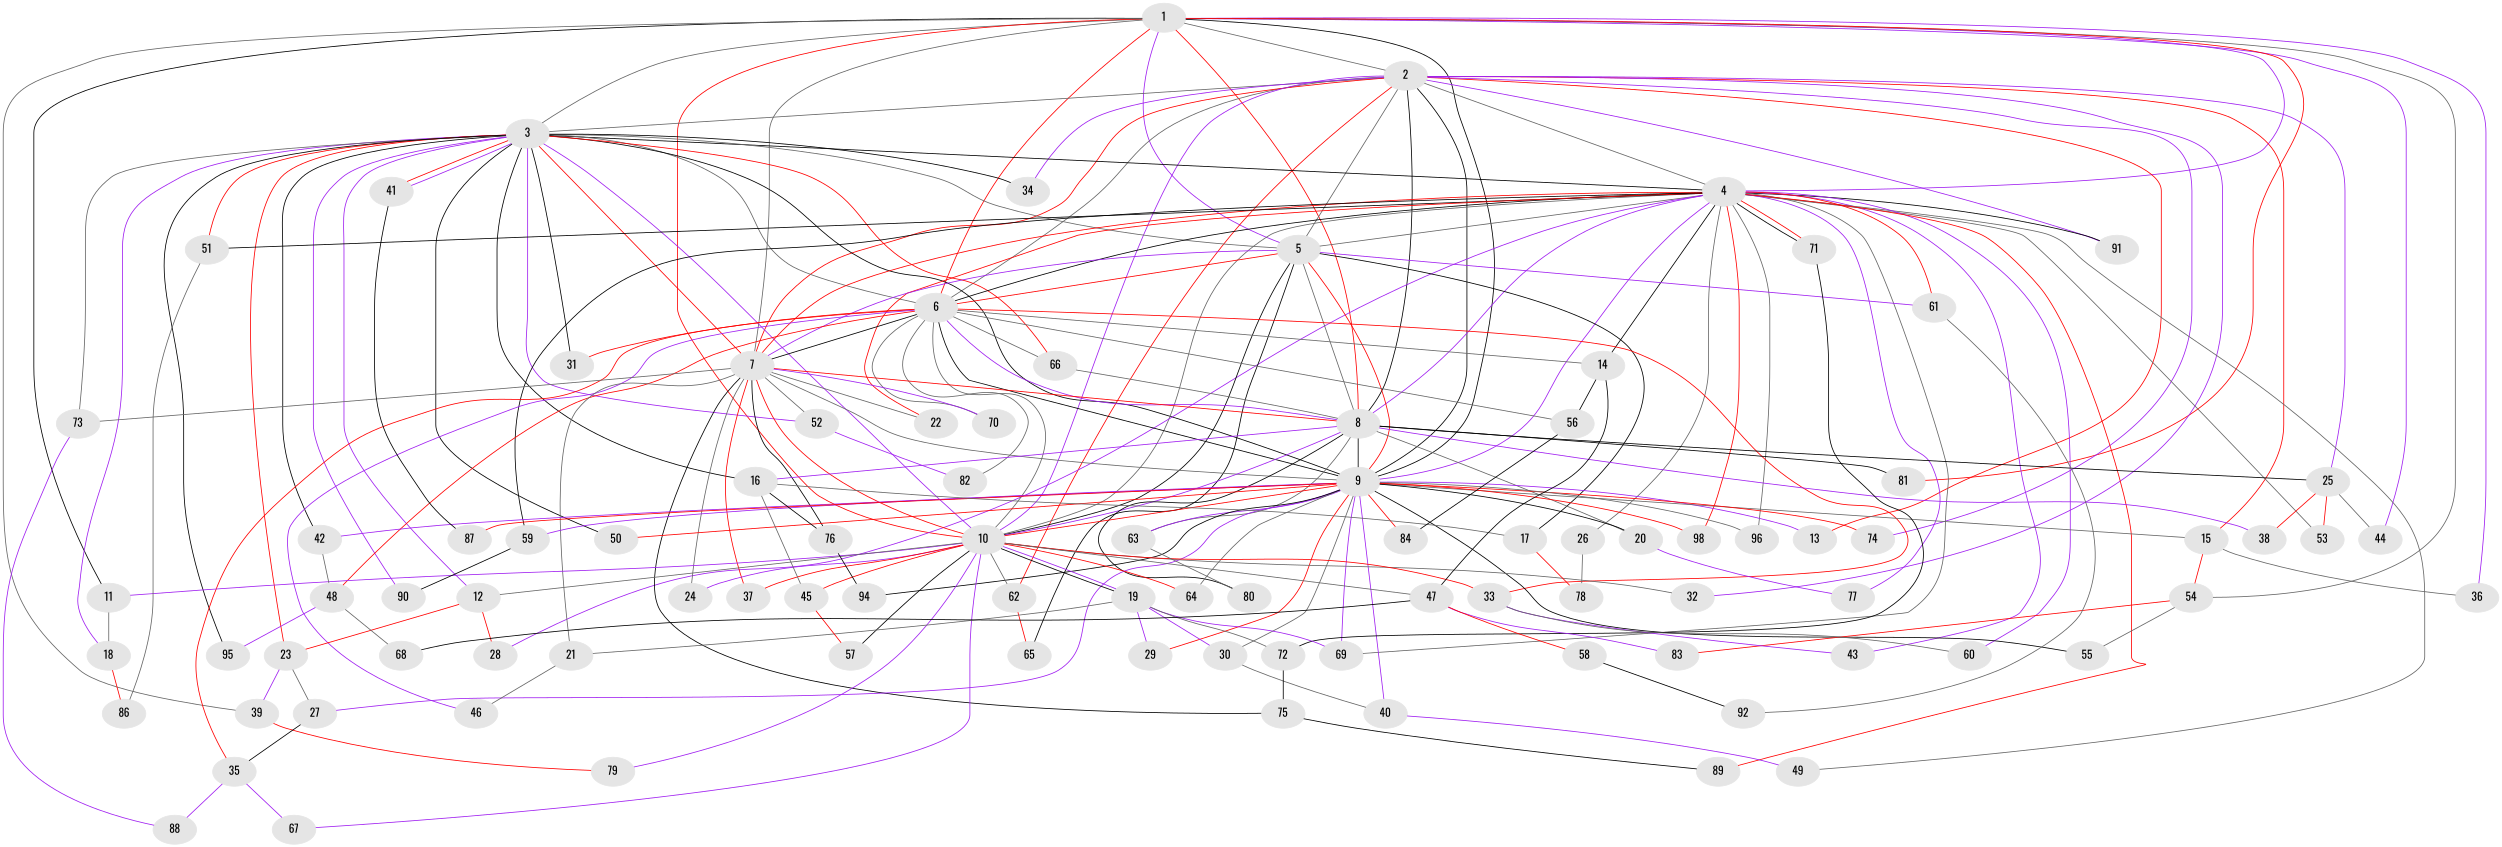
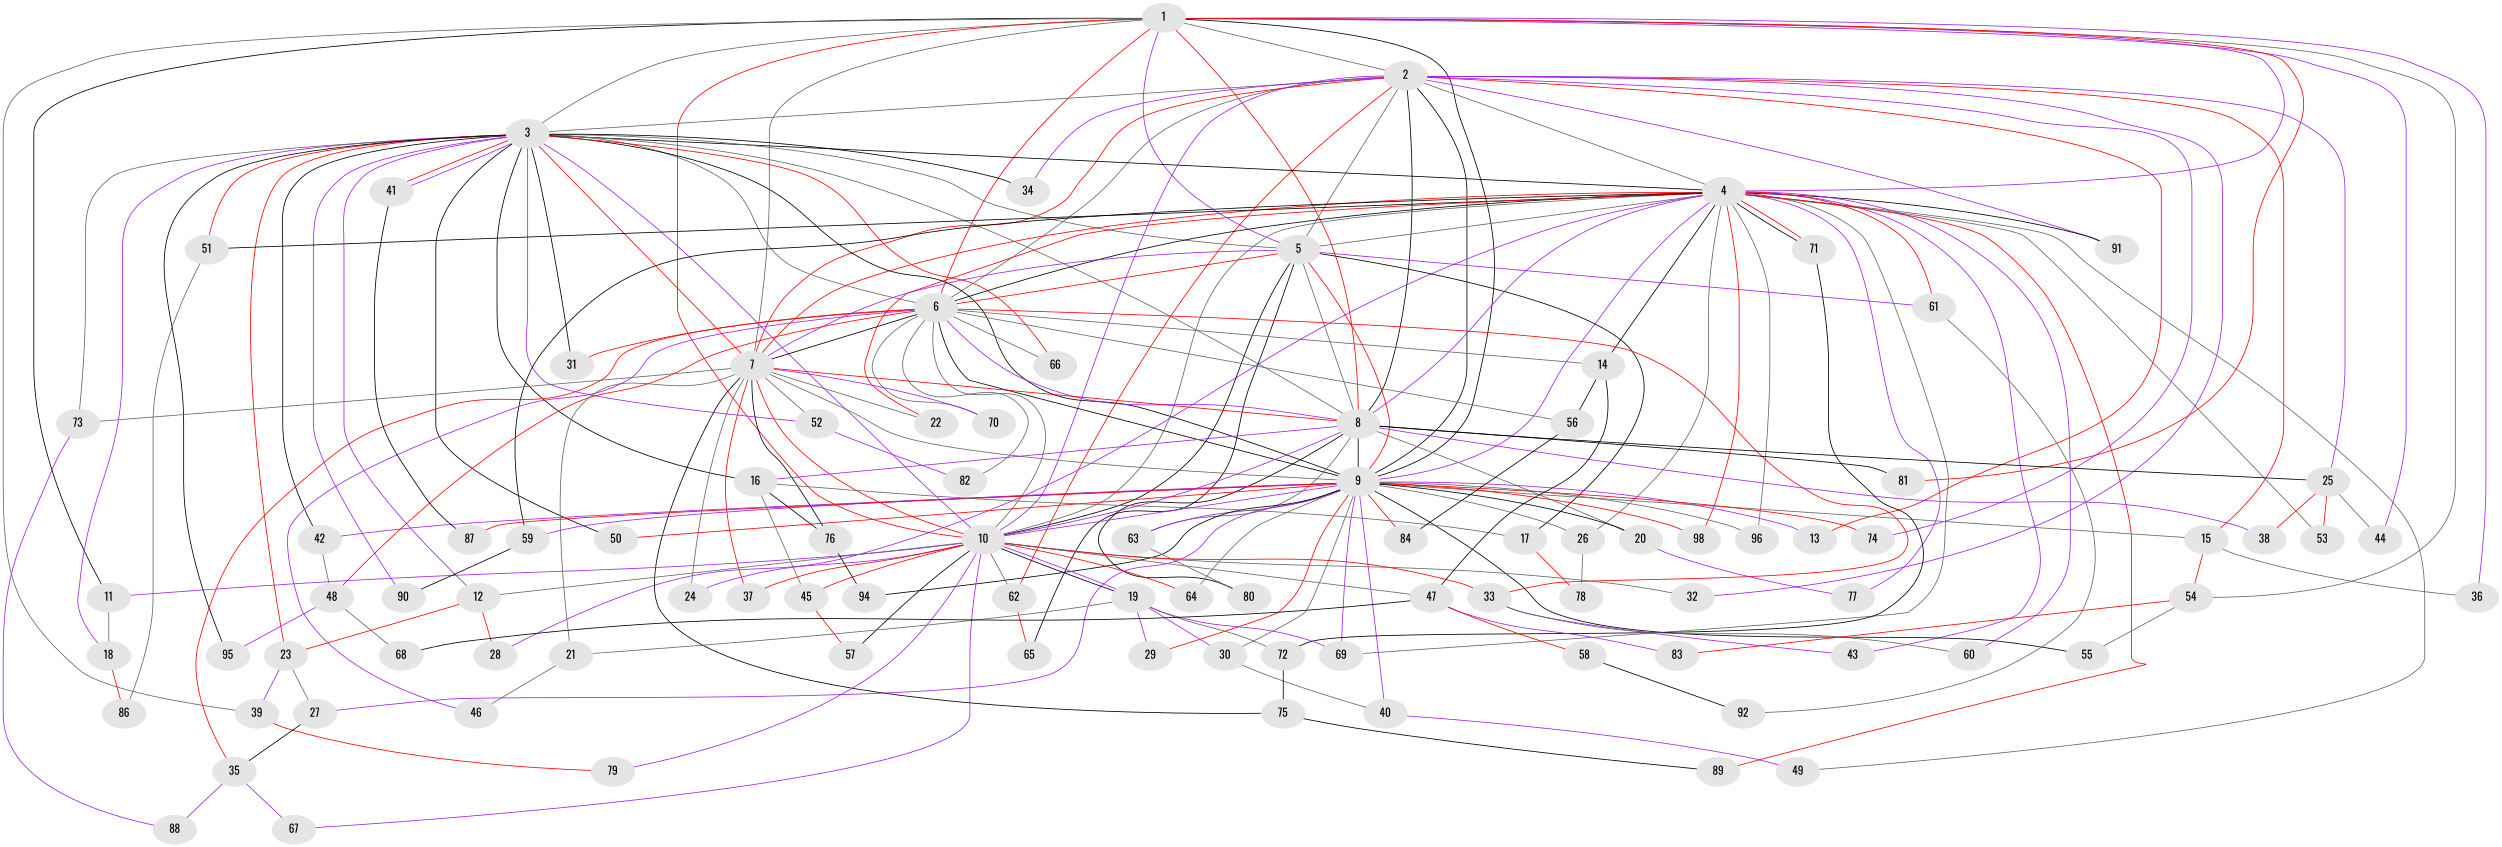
  graph {
    fontname=Oswald
    node [color=gray90 fontname=Oswald style=filled]
    edge [color=gray40 fontname=Oswald]
    1
    2
    3
    4
    5
    6
    7
    8
    9
    10
    11
    36
    39
    44
    54
    81
    13
    15
    25
    32
    34
    62
    74
    91
    12
    16
    18
    23
    31
    41
    42
    50
    51
    52
    66
    73
    90
    95
    14
    22
    26
    28
    43
    49
    53
    59
    60
    61
    69
    71
    77
    89
    n53 [label=98]
    96
    17
    65
    33
    35
    46
    48
    56
    70
    82
    21
    24
    37
    75
    76
    20
    38
    63
    80
    27
    29
    30
    40
    55
    64
    84
    87
    94
    19
    45
    47
    57
    67
    79
    83
    86
    88
    78
    92
    72
    68
    58
    1 -- 2
    1 -- 3
    1 -- 4 [color=purple]
    1 -- 5 [color=purple]
    1 -- 6 [color=red]
    1 -- 7
    1 -- 8 [color=red]
    1 -- 9 [color=black]
    1 -- 10 [color=red]
    1 -- 11 [color=black]
    1 -- 36 [color=purple]
    1 -- 39
    1 -- 44 [color=purple]
    1 -- 54
    1 -- 81 [color=red]
    2 -- 3
    2 -- 4
    2 -- 5
    2 -- 6
    2 -- 7 [color=red]
    2 -- 8 [color=black]
    2 -- 9 [color=black]
    2 -- 10 [color=purple]
    2 -- 13 [color=red]
    2 -- 15 [color=red]
    2 -- 25 [color=purple]
    2 -- 32 [color=purple]
    2 -- 34 [color=purple]
    2 -- 62 [color=red]
    2 -- 74 [color=purple]
    2 -- 91 [color=purple]
    3 -- 4 [color=black]
    3 -- 5
    3 -- 6
    3 -- 7 [color=red]
-   66 -- 8
+   3 -- 8
    3 -- 9 [color=black]
    3 -- 10 [color=purple]
    3 -- 34 [color=black]
    3 -- 12 [color=purple]
    3 -- 16 [color=black]
    3 -- 18 [color=purple]
    3 -- 23 [color=red]
    3 -- 31 [color=black]
    3 -- 41 [color=red]
    3 -- 41 [color=purple]
    3 -- 42 [color=black]
    3 -- 50 [color=black]
    3 -- 51 [color=red]
    3 -- 52 [color=purple]
    3 -- 66 [color=red]
    3 -- 73
    3 -- 90 [color=purple]
    3 -- 95 [color=black]
    4 -- 5
    4 -- 6 [color=black]
    4 -- 7 [color=red]
    4 -- 8 [color=purple]
    4 -- 9 [color=purple]
    4 -- 10
    4 -- 91 [color=black]
    4 -- 51 [color=black]
    4 -- 14 [color=black]
    4 -- 22 [color=red]
    4 -- 26
    4 -- 28 [color=purple]
    4 -- 43 [color=purple]
    4 -- 49
    4 -- 53
    4 -- 59 [color=black]
    4 -- 60 [color=purple]
    4 -- 61 [color=red]
    4 -- 69
    4 -- 71 [color=black]
    4 -- 71 [color=red]
    4 -- 77 [color=purple]
    4 -- 89 [color=red]
    4 -- n53 [color=red]
    4 -- 96
    5 -- 6 [color=red]
    5 -- 7 [color=purple]
    5 -- 8
    5 -- 9 [color=red]
    5 -- 10 [color=black]
    5 -- 61 [color=purple]
    5 -- 17 [color=black]
    5 -- 65 [color=black]
    6 -- 7 [color=black]
    6 -- 8 [color=purple]
    6 -- 9 [color=black]
    6 -- 10
    6 -- 31 [color=red]
    6 -- 66
    6 -- 14
    6 -- 33 [color=red]
    6 -- 35 [color=red]
    6 -- 46 [color=purple]
    6 -- 48 [color=red]
    6 -- 56
    6 -- 70
    6 -- 82
    7 -- 8 [color=red]
    7 -- 9
    7 -- 10 [color=red]
    7 -- 52
    7 -- 73
    7 -- 22
    7 -- 70 [color=purple]
    7 -- 21
    7 -- 24
    7 -- 37 [color=red]
    7 -- 75 [color=black]
    7 -- 76 [color=black]
    8 -- 9 [color=black]
    8 -- 10 [color=purple]
    8 -- 81 [color=black]
    8 -- 25 [color=black]
    8 -- 16 [color=purple]
    8 -- 20
    8 -- 38 [color=purple]
    8 -- 63
    8 -- 80 [color=black]
-   9 -- 10 [color=red]
+   9 -- 10 [color=purple]
    9 -- 13 [color=purple]
    9 -- 15
    9 -- 74 [color=red]
    9 -- 42 [color=purple]
    9 -- 50 [color=red]
+   9 -- 26
    9 -- 59 [color=purple]
    9 -- 69 [color=purple]
    9 -- n53 [color=red]
    9 -- 96
    9 -- 20 [color=black]
    9 -- 63 [color=purple]
    9 -- 27 [color=purple]
    9 -- 29 [color=red]
    9 -- 30
    9 -- 40 [color=purple]
    9 -- 55 [color=black]
    9 -- 64
    9 -- 84 [color=red]
    9 -- 87 [color=red]
    9 -- 94 [color=black]
    10 -- 11 [color=purple]
    10 -- 32
    10 -- 62
    10 -- 12
    10 -- 33 [color=red]
    10 -- 24 [color=purple]
    10 -- 37 [color=red]
    10 -- 64 [color=red]
    10 -- 19 [color=black]
    10 -- 19 [color=purple]
    10 -- 45 [color=red]
    10 -- 47
    10 -- 57 [color=black]
    10 -- 67 [color=purple]
    10 -- 79 [color=purple]
    11 -- 18
    39 -- 79 [color=red]
    54 -- 55
    54 -- 83 [color=red]
    15 -- 36
    15 -- 54 [color=red]
    25 -- 44
    25 -- 53 [color=red]
    25 -- 38 [color=red]
    62 -- 65 [color=red]
    12 -- 23 [color=red]
    12 -- 28 [color=red]
    16 -- 17
    16 -- 76 [color=black]
    16 -- 45
    18 -- 86 [color=red]
    23 -- 39 [color=purple]
    23 -- 27
    41 -- 87 [color=black]
    42 -- 48
    51 -- 86
    52 -- 82 [color=purple]
    73 -- 88 [color=purple]
    14 -- 56 [color=black]
    14 -- 47 [color=black]
    26 -- 78
    59 -- 90 [color=black]
    61 -- 92
    71 -- 72 [color=black]
    17 -- 78 [color=red]
    33 -- 43 [color=purple]
    33 -- 60
    35 -- 67 [color=purple]
    35 -- 88 [color=purple]
    48 -- 95 [color=purple]
    48 -- 68
    56 -- 84 [color=black]
    21 -- 46
    75 -- 89 [color=black]
    76 -- 94 [color=black]
    20 -- 77 [color=purple]
    63 -- 80
    27 -- 35 [color=black]
    30 -- 40
    40 -- 49 [color=purple]
    19 -- 69 [color=purple]
    19 -- 21
    19 -- 29 [color=purple]
    19 -- 30 [color=purple]
    19 -- 72
    45 -- 57 [color=red]
    47 -- 83 [color=purple]
    47 -- 68 [color=black]
    47 -- 58 [color=red]
    72 -- 75 [color=black]
    58 -- 92 [color=black]
  }
